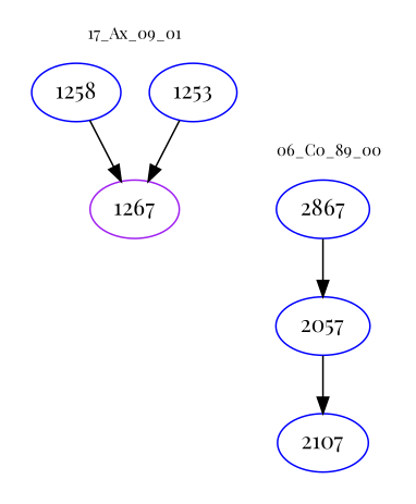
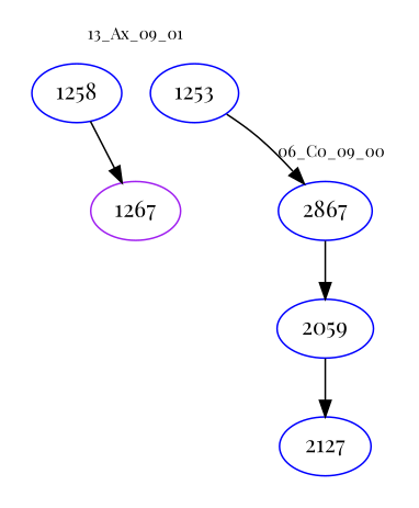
  digraph {
    fontname="Playfair Display"
    node [color=blue fontname="Playfair Display"]
    edge [color=black fontname="Playfair Display"]
    n1 [label=1258]
    n2 [label=1253]
    n3 [color=purple label=1267]
    n4 [label=2867]
-   n5 [label=2057]
-   n6 [label=2107]
+   n5 [label=2059]
+   n6 [label=2127]
    subgraph cluster_1 {
      color=white
      fontsize=10
-     label="17_Ax_09_01"
+     label="13_Ax_09_01"
      n1
      n2
      n3
    }
    subgraph cluster_2 {
      color=white
      fontsize=10
-     label="06_C0_89_00"
+     label="06_C0_09_00"
      n4
      n5
      n6
    }
    n1 -> n3
-   n2 -> n3
+   n2 -> n4
    n4 -> n5
    n5 -> n6
  }
